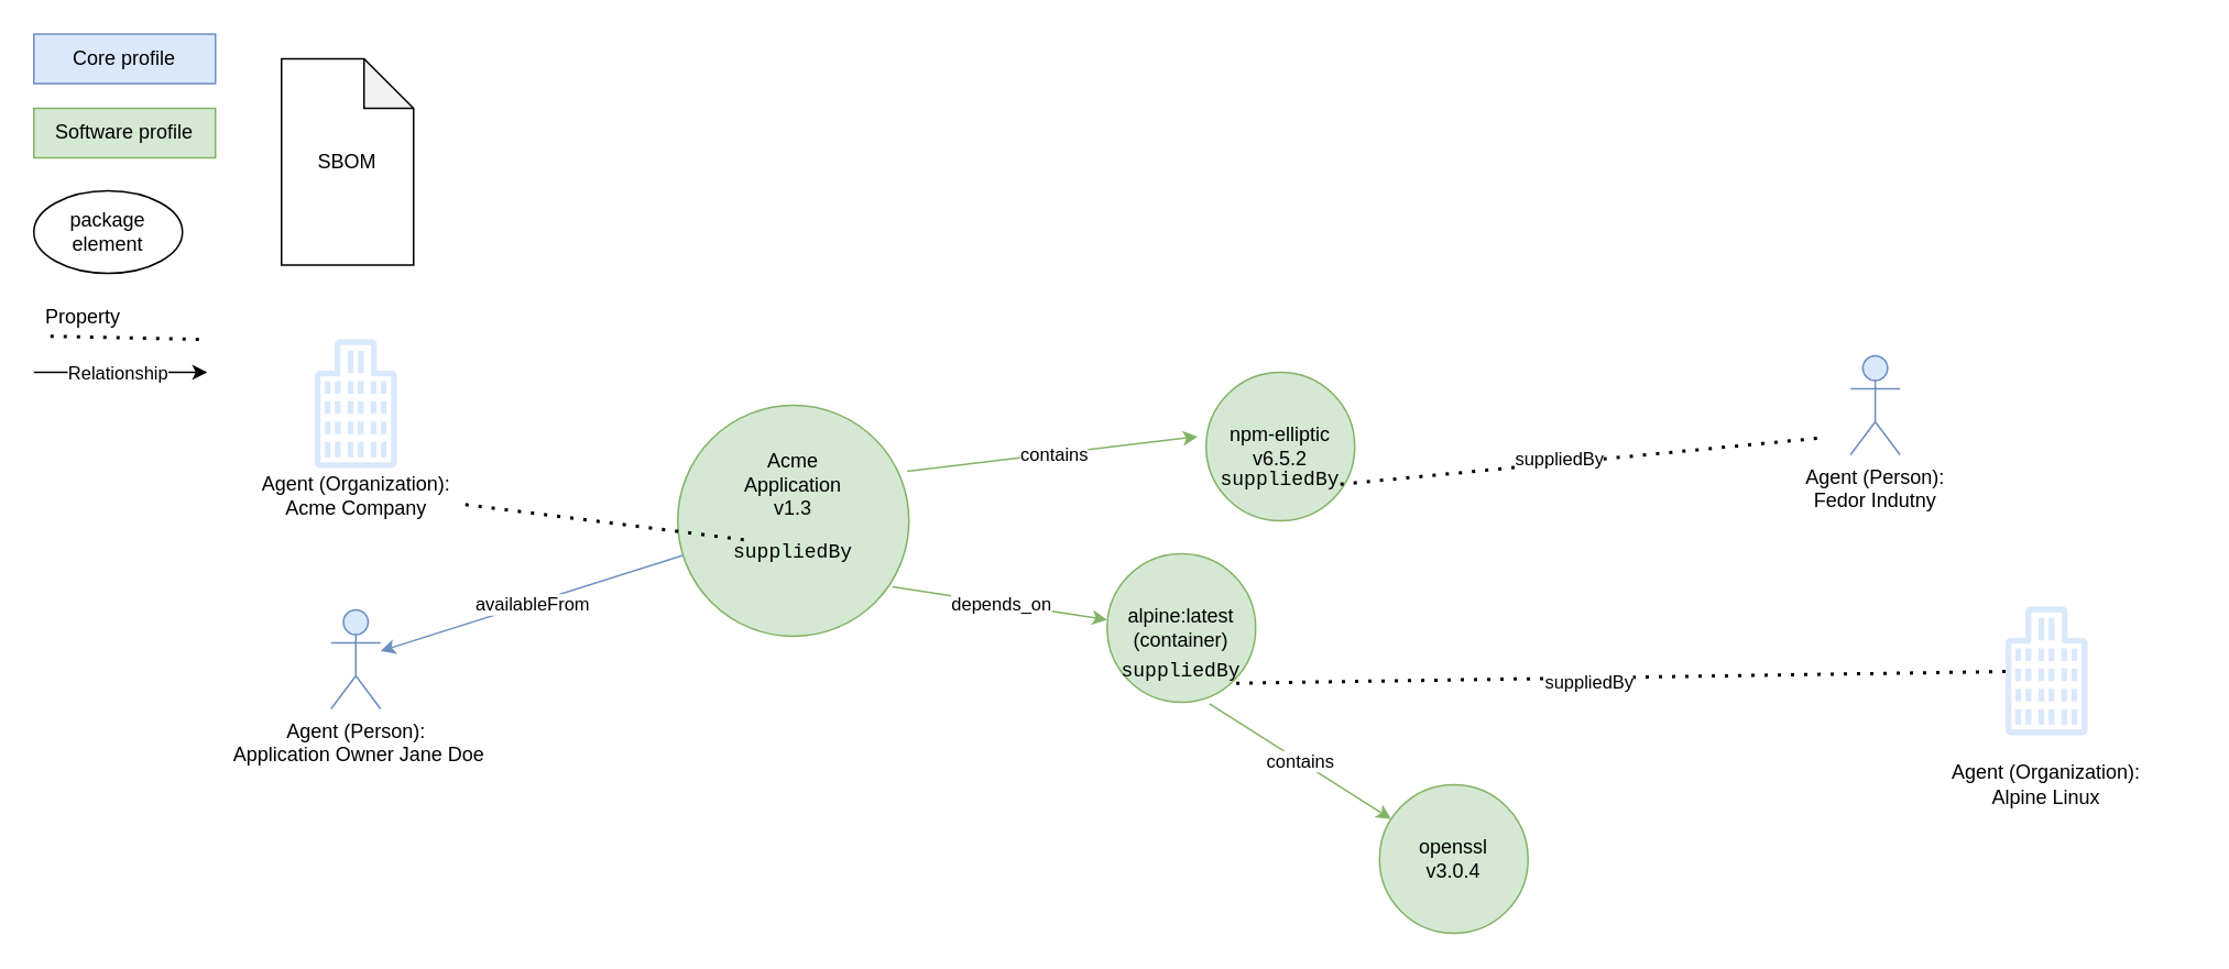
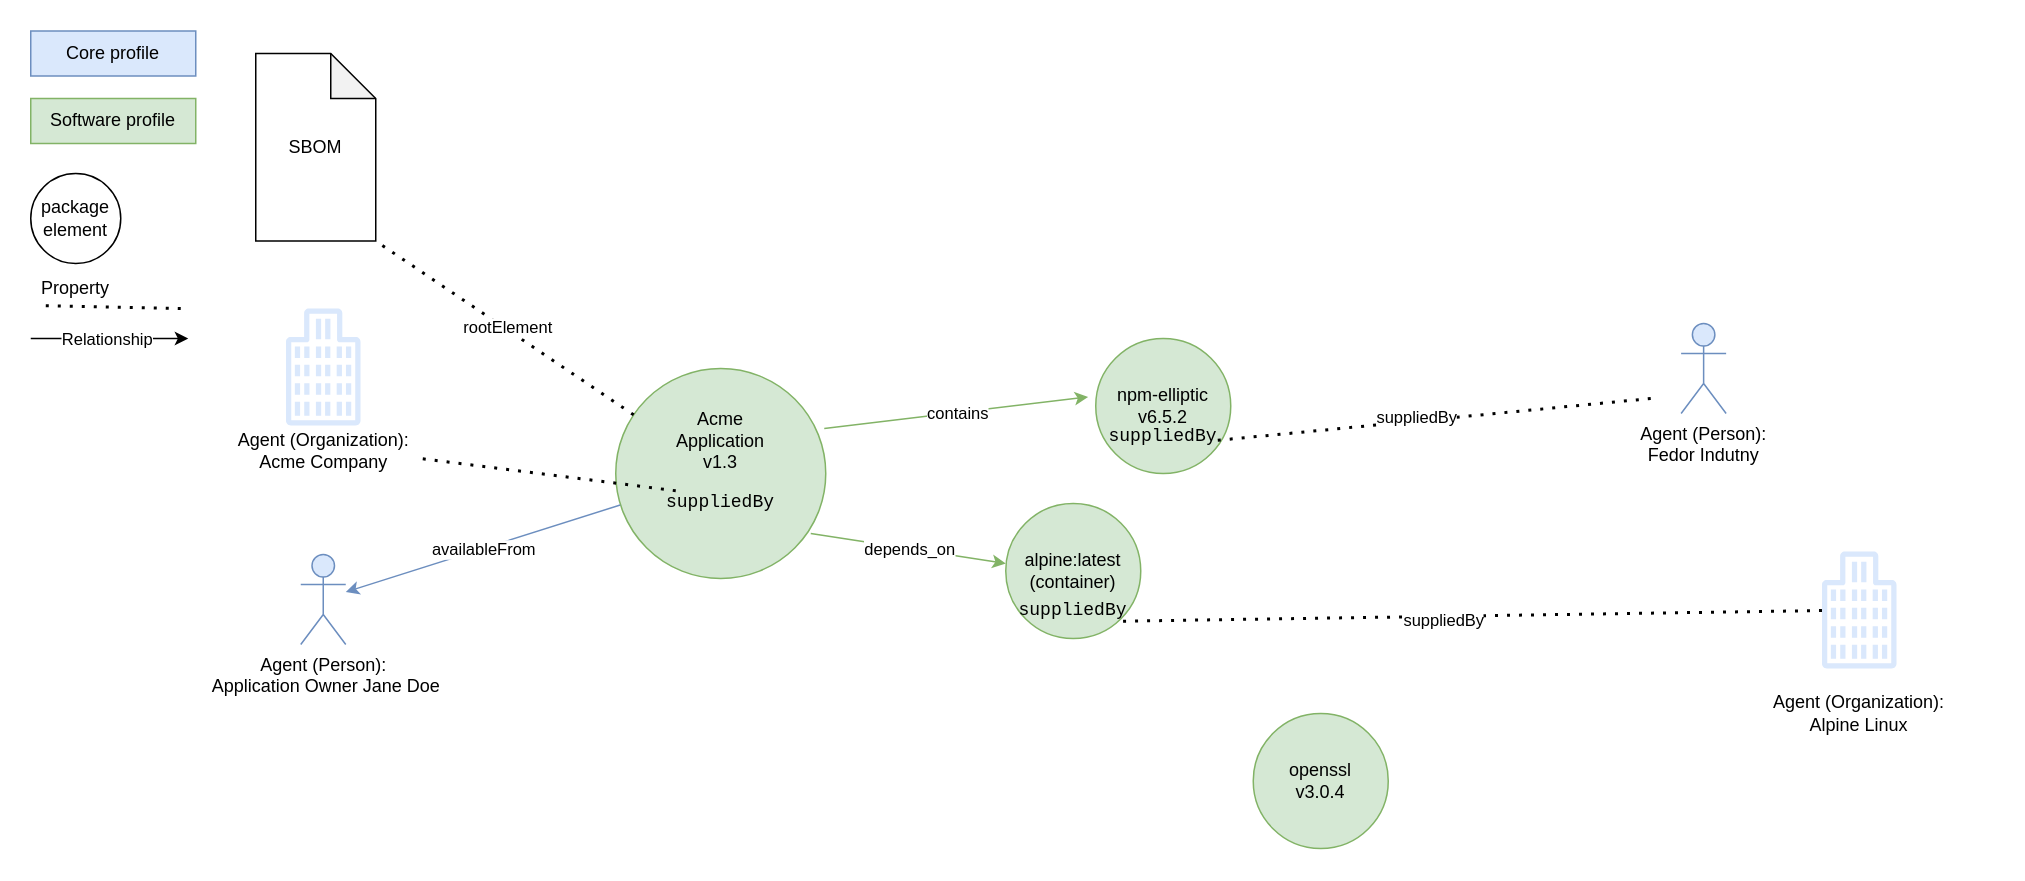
  <mxCell id="0" />
  <mxCell id="1" parent="0" />
  <mxCell id="2" value="&lt;div&gt;Acme&lt;/div&gt;&lt;div&gt;Application&lt;/div&gt;&lt;div&gt;v1.3&lt;/div&gt;&lt;div&gt;&lt;br&gt;&lt;/div&gt;&lt;div&gt;&lt;br&gt;&lt;/div&gt;&lt;div&gt;&lt;br&gt;&lt;/div&gt;" style="ellipse;whiteSpace=wrap;html=1;aspect=fixed;fillColor=#d5e8d4;strokeColor=#82b366;" parent="1" vertex="1"><mxGeometry x="410" y="245" width="140" height="140" as="geometry" /></mxCell>
  <mxCell id="3" value="" style="endArrow=classic;html=1;rounded=0;entryX=-0.056;entryY=0.433;entryDx=0;entryDy=0;entryPerimeter=0;fillColor=#d5e8d4;strokeColor=#82b366;" parent="1" target="7" edge="1"><mxGeometry relative="1" as="geometry"><mxPoint x="549" y="285" as="sourcePoint" /><mxPoint x="660" y="255" as="targetPoint" /></mxGeometry></mxCell>
  <mxCell id="4" value="contains" style="edgeLabel;resizable=0;html=1;align=center;verticalAlign=middle;" parent="3" connectable="0" vertex="1"><mxGeometry relative="1" as="geometry" /></mxCell>
  <mxCell id="5" value="" style="endArrow=classic;html=1;rounded=0;fillColor=#d5e8d4;strokeColor=#82b366;" parent="1" edge="1"><mxGeometry relative="1" as="geometry"><mxPoint x="540" y="355" as="sourcePoint" /><mxPoint x="670" y="375" as="targetPoint" /></mxGeometry></mxCell>
  <mxCell id="6" value="depends_on" style="edgeLabel;resizable=0;html=1;align=center;verticalAlign=middle;" parent="5" connectable="0" vertex="1"><mxGeometry relative="1" as="geometry" /></mxCell>
  <mxCell id="7" value="&lt;div&gt;npm-elliptic&lt;/div&gt;&lt;div&gt;v6.5.2&lt;br&gt;&lt;/div&gt;" style="ellipse;whiteSpace=wrap;html=1;aspect=fixed;fillColor=#d5e8d4;strokeColor=#82b366;" parent="1" vertex="1"><mxGeometry x="730" y="225" width="90" height="90" as="geometry" /></mxCell>
  <mxCell id="8" value="alpine:latest (container)" style="ellipse;whiteSpace=wrap;html=1;aspect=fixed;fillColor=#d5e8d4;strokeColor=#82b366;" parent="1" vertex="1"><mxGeometry x="670" y="335" width="90" height="90" as="geometry" /></mxCell>
  <mxCell id="9" value="&lt;div&gt;openssl&lt;/div&gt;&lt;div&gt;v3.0.4&lt;br&gt;&lt;/div&gt;" style="ellipse;whiteSpace=wrap;html=1;aspect=fixed;fillColor=#d5e8d4;strokeColor=#82b366;" parent="1" vertex="1"><mxGeometry x="835" y="475" width="90" height="90" as="geometry" /></mxCell>
- <mxCell id="10" value="" style="endArrow=classic;html=1;rounded=0;exitX=0.689;exitY=1.011;exitDx=0;exitDy=0;exitPerimeter=0;fillColor=#d5e8d4;strokeColor=#82b366;" parent="1" source="8" target="9" edge="1"><mxGeometry relative="1" as="geometry"><mxPoint x="550" y="365" as="sourcePoint" /><mxPoint x="680" y="385" as="targetPoint" /></mxGeometry></mxCell>
- <mxCell id="11" value="contains" style="edgeLabel;resizable=0;html=1;align=center;verticalAlign=middle;" parent="10" connectable="0" vertex="1"><mxGeometry relative="1" as="geometry" /></mxCell>
  <mxCell id="12" value="&lt;div&gt;Agent (Person):&lt;/div&gt;&lt;div&gt;&amp;nbsp;Application Owner Jane Doe&lt;/div&gt;" style="shape=umlActor;verticalLabelPosition=bottom;verticalAlign=top;html=1;outlineConnect=0;fillColor=#dae8fc;strokeColor=#6c8ebf;" parent="1" vertex="1"><mxGeometry x="200" y="369" width="30" height="60" as="geometry" /></mxCell>
  <mxCell id="13" value="" style="sketch=0;outlineConnect=0;fillColor=#dae8fc;strokeColor=#6c8ebf;dashed=0;verticalLabelPosition=bottom;verticalAlign=top;align=center;html=1;fontSize=12;fontStyle=0;aspect=fixed;pointerEvents=1;shape=mxgraph.aws4.office_building;strokeWidth=1;" parent="1" vertex="1"><mxGeometry x="190" y="205" width="50" height="78" as="geometry" /></mxCell>
  <mxCell id="14" value="Agent (Organization): Acme Company" style="text;html=1;strokeColor=none;fillColor=none;align=center;verticalAlign=middle;whiteSpace=wrap;rounded=0;" parent="1" vertex="1"><mxGeometry x="142.5" y="285" width="145" height="30" as="geometry" /></mxCell>
  <mxCell id="15" value="" style="endArrow=classic;html=1;rounded=0;fillColor=#dae8fc;strokeColor=#6c8ebf;" parent="1" edge="1"><mxGeometry relative="1" as="geometry"><mxPoint x="413" y="336" as="sourcePoint" /><mxPoint x="230" y="394" as="targetPoint" /></mxGeometry></mxCell>
  <mxCell id="16" value="availableFrom" style="edgeLabel;resizable=0;html=1;align=center;verticalAlign=middle;" parent="15" connectable="0" vertex="1"><mxGeometry relative="1" as="geometry" /></mxCell>
  <mxCell id="17" value="Software profile" style="rounded=0;whiteSpace=wrap;html=1;fillColor=#d5e8d4;strokeColor=#82b366;" parent="1" vertex="1"><mxGeometry x="20" y="65" width="110" height="30" as="geometry" /></mxCell>
  <mxCell id="18" value="Core profile" style="rounded=0;whiteSpace=wrap;html=1;fillColor=#dae8fc;strokeColor=#6c8ebf;" parent="1" vertex="1"><mxGeometry x="20" y="20" width="110" height="30" as="geometry" /></mxCell>
  <mxCell id="19" value="" style="sketch=0;outlineConnect=0;fillColor=#dae8fc;strokeColor=#6c8ebf;dashed=0;verticalLabelPosition=bottom;verticalAlign=top;align=center;html=1;fontSize=12;fontStyle=0;aspect=fixed;pointerEvents=1;shape=mxgraph.aws4.office_building;strokeWidth=1;" parent="1" vertex="1"><mxGeometry x="1214" y="367" width="50" height="78" as="geometry" /></mxCell>
- <mxCell id="20" value="package element" style="ellipse;whiteSpace=wrap;html=1;aspect=fixed;" parent="1" vertex="1"><mxGeometry x="20" y="115" width="90" height="50" as="geometry" /></mxCell>
+ <mxCell id="20" value="package element" style="ellipse;whiteSpace=wrap;html=1;aspect=fixed;" parent="1" vertex="1"><mxGeometry x="20" y="115" width="60" height="60" as="geometry" /></mxCell>
  <mxCell id="21" value="&lt;div&gt;Agent (Organization):&lt;/div&gt;&lt;div&gt;Alpine Linux&lt;br&gt;&lt;/div&gt;" style="text;html=1;strokeColor=none;fillColor=none;align=center;verticalAlign=middle;whiteSpace=wrap;rounded=0;" parent="1" vertex="1"><mxGeometry x="1150.25" y="460" width="177.5" height="30" as="geometry" /></mxCell>
  <mxCell id="22" value="" style="endArrow=none;dashed=1;html=1;dashPattern=1 3;strokeWidth=2;rounded=0;entryX=0.948;entryY=0.667;entryDx=0;entryDy=0;entryPerimeter=0;exitX=0;exitY=0.25;exitDx=0;exitDy=0;" parent="1" source="23" target="14" edge="1"><mxGeometry width="50" height="50" relative="1" as="geometry"><mxPoint x="520" y="525" as="sourcePoint" /><mxPoint x="380" y="515" as="targetPoint" /></mxGeometry></mxCell>
  <mxCell id="23" value="&lt;font face=&quot;Courier New&quot;&gt;suppliedBy&lt;/font&gt;" style="text;html=1;strokeColor=none;fillColor=none;align=center;verticalAlign=middle;whiteSpace=wrap;rounded=0;" parent="1" vertex="1"><mxGeometry x="450" y="319" width="60" height="30" as="geometry" /></mxCell>
  <mxCell id="24" value="" style="endArrow=none;dashed=1;html=1;dashPattern=1 3;strokeWidth=2;rounded=0;entryX=0.948;entryY=0.667;entryDx=0;entryDy=0;entryPerimeter=0;" parent="1" edge="1"><mxGeometry width="50" height="50" relative="1" as="geometry"><mxPoint x="120" y="205" as="sourcePoint" /><mxPoint x="26" y="203" as="targetPoint" /></mxGeometry></mxCell>
  <mxCell id="25" value="Property" style="text;html=1;strokeColor=none;fillColor=none;align=center;verticalAlign=middle;whiteSpace=wrap;rounded=0;" parent="1" vertex="1"><mxGeometry x="20" y="179" width="60" height="26" as="geometry" /></mxCell>
  <mxCell id="26" value="" style="endArrow=classic;html=1;rounded=0;" parent="1" edge="1"><mxGeometry relative="1" as="geometry"><mxPoint x="20" y="225" as="sourcePoint" /><mxPoint x="125" y="225" as="targetPoint" /></mxGeometry></mxCell>
  <mxCell id="27" value="Relationship" style="edgeLabel;resizable=0;html=1;align=center;verticalAlign=middle;" parent="26" connectable="0" vertex="1"><mxGeometry relative="1" as="geometry"><mxPoint x="-3" as="offset" /></mxGeometry></mxCell>
  <mxCell id="28" value="&lt;font face=&quot;Courier New&quot;&gt;suppliedBy&lt;/font&gt;" style="text;html=1;strokeColor=none;fillColor=none;align=center;verticalAlign=middle;whiteSpace=wrap;rounded=0;" parent="1" vertex="1"><mxGeometry x="745" y="275" width="60" height="30" as="geometry" /></mxCell>
  <mxCell id="29" value="" style="endArrow=none;dashed=1;html=1;dashPattern=1 3;strokeWidth=2;rounded=0;entryX=0.948;entryY=0.667;entryDx=0;entryDy=0;entryPerimeter=0;" parent="1" edge="1"><mxGeometry width="50" height="50" relative="1" as="geometry"><mxPoint x="1100" y="265" as="sourcePoint" /><mxPoint x="810" y="293" as="targetPoint" /></mxGeometry></mxCell>
  <mxCell id="30" value="suppliedBy" style="edgeLabel;html=1;align=center;verticalAlign=middle;resizable=0;points=[];" vertex="1" connectable="0" parent="29"><mxGeometry x="0.081" y="-3" relative="1" as="geometry"><mxPoint as="offset" /></mxGeometry></mxCell>
  <mxCell id="31" value="&lt;font face=&quot;Courier New&quot;&gt;suppliedBy&lt;/font&gt;" style="text;html=1;strokeColor=none;fillColor=none;align=center;verticalAlign=middle;whiteSpace=wrap;rounded=0;" parent="1" vertex="1"><mxGeometry x="685" y="391" width="60" height="30" as="geometry" /></mxCell>
  <mxCell id="32" value="" style="endArrow=none;dashed=1;html=1;dashPattern=1 3;strokeWidth=2;rounded=0;entryX=1;entryY=0.75;entryDx=0;entryDy=0;" parent="1" source="19" target="31" edge="1"><mxGeometry width="50" height="50" relative="1" as="geometry"><mxPoint x="1040" y="385" as="sourcePoint" /><mxPoint x="750" y="413" as="targetPoint" /></mxGeometry></mxCell>
  <mxCell id="33" value="suppliedBy" style="edgeLabel;html=1;align=center;verticalAlign=middle;resizable=0;points=[];" vertex="1" connectable="0" parent="32"><mxGeometry x="0.079" y="2" relative="1" as="geometry"><mxPoint as="offset" /></mxGeometry></mxCell>
  <mxCell id="34" value="SBOM" style="shape=note;whiteSpace=wrap;html=1;backgroundOutline=1;darkOpacity=0.05;" vertex="1" parent="1"><mxGeometry x="170" y="35" width="80" height="125" as="geometry" /></mxCell>
+ <mxCell id="35" value="" style="endArrow=none;dashed=1;html=1;dashPattern=1 3;strokeWidth=2;rounded=0;entryX=1;entryY=1;entryDx=0;entryDy=0;entryPerimeter=0;" edge="1" parent="1" source="2" target="34"><mxGeometry width="50" height="50" relative="1" as="geometry"><mxPoint x="240" y="375" as="sourcePoint" /><mxPoint x="290" y="325" as="targetPoint" /></mxGeometry></mxCell>
+ <mxCell id="36" value="rootElement" style="edgeLabel;html=1;align=center;verticalAlign=middle;resizable=0;points=[];" vertex="1" connectable="0" parent="35"><mxGeometry x="-0.009" y="-1" relative="1" as="geometry"><mxPoint as="offset" /></mxGeometry></mxCell>
  <mxCell id="37" value="&lt;div&gt;Agent (Person):&lt;/div&gt;&lt;div&gt;Fedor Indutny&lt;br&gt;&lt;/div&gt;" style="shape=umlActor;verticalLabelPosition=bottom;verticalAlign=top;html=1;outlineConnect=0;fillColor=#dae8fc;strokeColor=#6c8ebf;" vertex="1" parent="1"><mxGeometry x="1120.25" y="215" width="30" height="60" as="geometry" /></mxCell>
